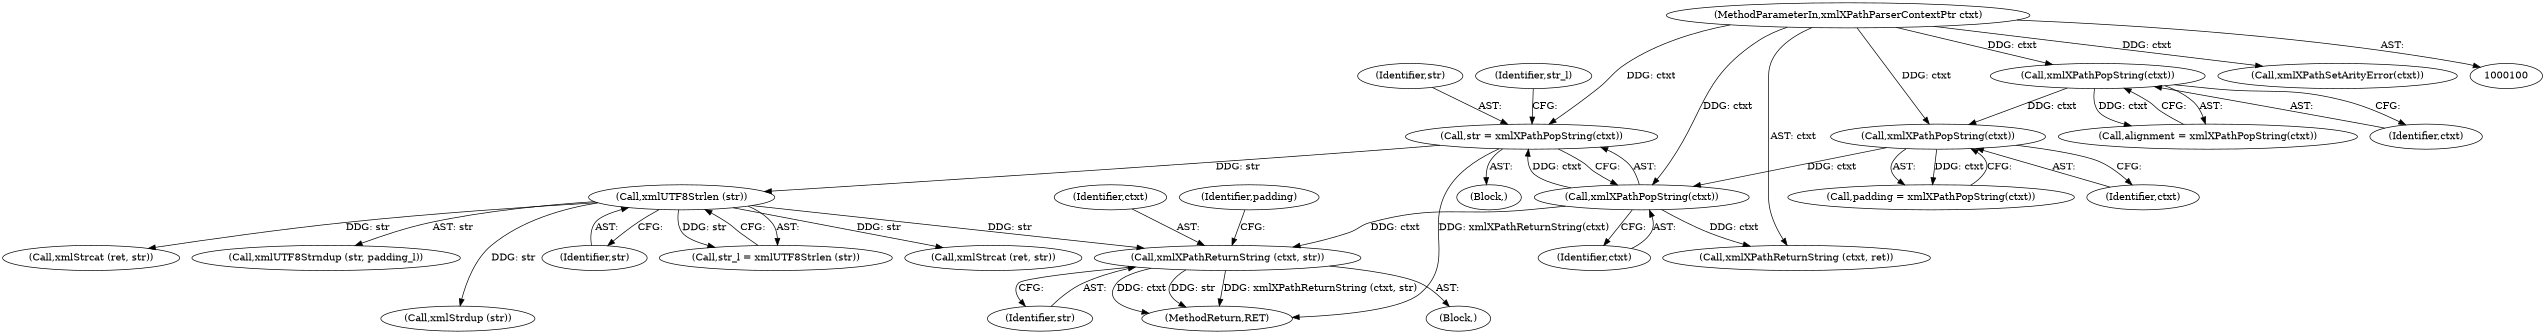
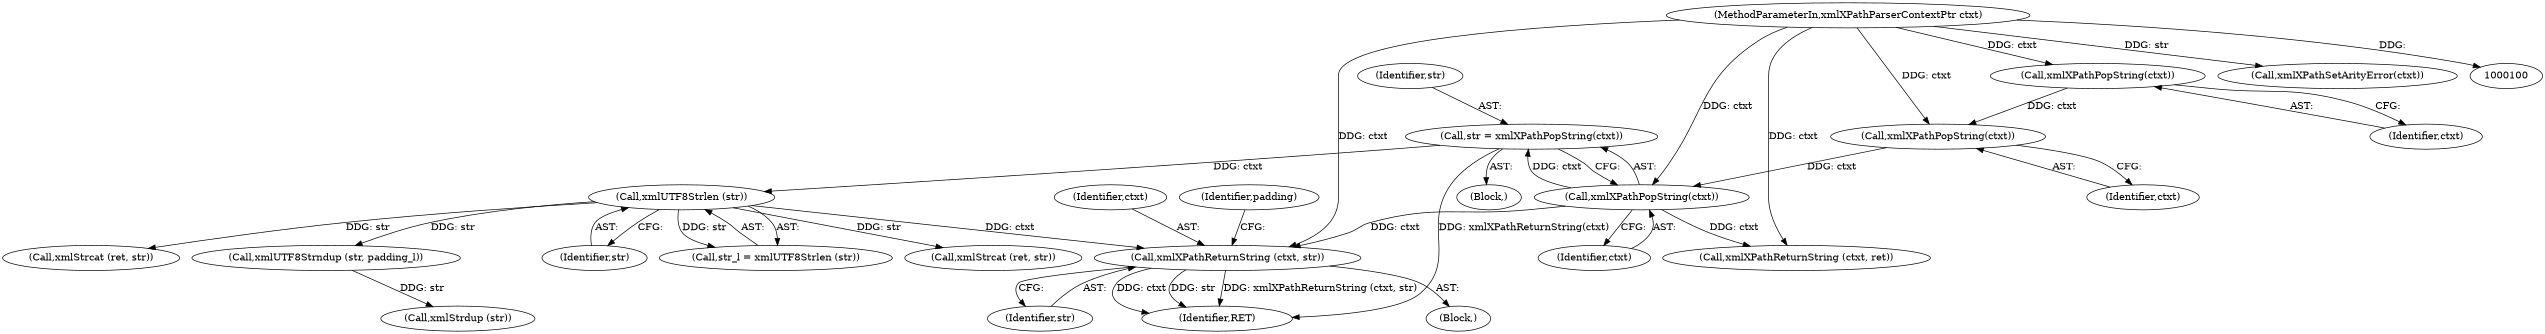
  digraph {
    n1 [label="(Call,xmlXPathReturnString (ctxt, str))"]
    n2 [label="(Block,)"]
-   n3 [label="(MethodReturn,RET)"]
+   n3 [label="(Identifier,RET)"]
    n4 [label="(Identifier,str)"]
    n5 [label="(Call,xmlXPathPopString(ctxt))"]
    n6 [label="(Call,str = xmlXPathPopString(ctxt))"]
    n7 [label="(Identifier,ctxt)"]
    n8 [label="(Call,xmlXPathReturnString (ctxt, ret))"]
    n9 [label="(Call,xmlUTF8Strlen (str))"]
    n10 [label="(Block,)"]
    n11 [label="(Call,xmlXPathPopString(ctxt))"]
    n12 [label="(Identifier,ctxt)"]
-   n13 [label="(Call,padding = xmlXPathPopString(ctxt))"]
    n14 [label="(Call,xmlXPathPopString(ctxt))"]
-   n15 [label="(Call,alignment = xmlXPathPopString(ctxt))"]
    n16 [label="(Identifier,ctxt)"]
    n17 [label="(MethodParameterIn,xmlXPathParserContextPtr ctxt)"]
    n18 [label="(Call,xmlXPathSetArityError(ctxt))"]
    1000100
    n20 [label="(Call,xmlStrcat (ret, str))"]
    n21 [label="(Call,xmlStrdup (str))"]
    n22 [label="(Identifier,str)"]
    n23 [label="(Call,xmlUTF8Strndup (str, padding_l))"]
    n24 [label="(Call,str_l = xmlUTF8Strlen (str))"]
    n25 [label="(Call,xmlStrcat (ret, str))"]
    n26 [label="(Identifier,str)"]
    n27 [label="(Identifier,ctxt)"]
-   n28 [label="(Identifier,str_l)"]
    n29 [label="(Identifier,padding)"]
    n1 -> n2 [label="AST: "]
    n1 -> n3 [label="DDG: str"]
    n1 -> n3 [label="DDG: xmlXPathReturnString (ctxt, str)"]
    n1 -> n3 [label="DDG: ctxt"]
    n1 -> n4 [label="CFG: "]
    n4 -> n1 [label="AST: "]
    n5 -> n1 [label="DDG: ctxt"]
    n5 -> n6 [label="AST: "]
    n5 -> n6 [label="DDG: ctxt"]
    n5 -> n7 [label="CFG: "]
    n5 -> n8 [label="DDG: ctxt"]
    n6 -> n3 [label="DDG: xmlXPathReturnString(ctxt)"]
    n6 -> n5 [label="CFG: "]
-   n6 -> n9 [label="DDG: str"]
+   n6 -> n9 [label="DDG: ctxt"]
    n6 -> n10 [label="AST: "]
    n7 -> n5 [label="AST: "]
-   n9 -> n1 [label="DDG: str"]
+   n9 -> n1 [label="DDG: ctxt"]
    n9 -> n20 [label="DDG: str"]
-   n9 -> n21 [label="DDG: str"]
+   n23 -> n21 [label="DDG: str"]
    n9 -> n22 [label="CFG: "]
-   n9 -> n23 [label="AST: str"]
+   n9 -> n23 [label="DDG: str"]
    n9 -> n24 [label="AST: "]
    n9 -> n24 [label="DDG: str"]
    n9 -> n25 [label="DDG: str"]
    n11 -> n5 [label="DDG: ctxt"]
    n11 -> n12 [label="CFG: "]
-   n11 -> n13 [label="AST: "]
-   n11 -> n13 [label="DDG: ctxt"]
    n12 -> n11 [label="AST: "]
-   n13 -> n11 [label="CFG: "]
    n14 -> n11 [label="DDG: ctxt"]
-   n14 -> n15 [label="AST: "]
-   n14 -> n15 [label="DDG: ctxt"]
    n14 -> n16 [label="CFG: "]
-   n15 -> n14 [label="CFG: "]
    n16 -> n14 [label="AST: "]
-   n17 -> n6 [label="DDG: ctxt"]
+   n17 -> n1 [label="DDG: ctxt"]
    n17 -> n5 [label="DDG: ctxt"]
-   n17 -> n8 [label="AST: ctxt"]
+   n17 -> n8 [label="DDG: ctxt"]
    n17 -> n11 [label="DDG: ctxt"]
    n17 -> n14 [label="DDG: ctxt"]
-   n17 -> n18 [label="DDG: ctxt"]
-   n17 -> 1000100 [label="AST: "]
+   n17 -> n18 [label="DDG: str"]
+   n17 -> 1000100 [label="DDG: "]
    n22 -> n9 [label="AST: "]
-   n24 -> n9 [label="CFG: "]
+   n24 -> n9 [label="AST: "]
    n26 -> n6 [label="AST: "]
    n27 -> n1 [label="AST: "]
-   n28 -> n6 [label="CFG: "]
    n29 -> n1 [label="CFG: "]
  }
